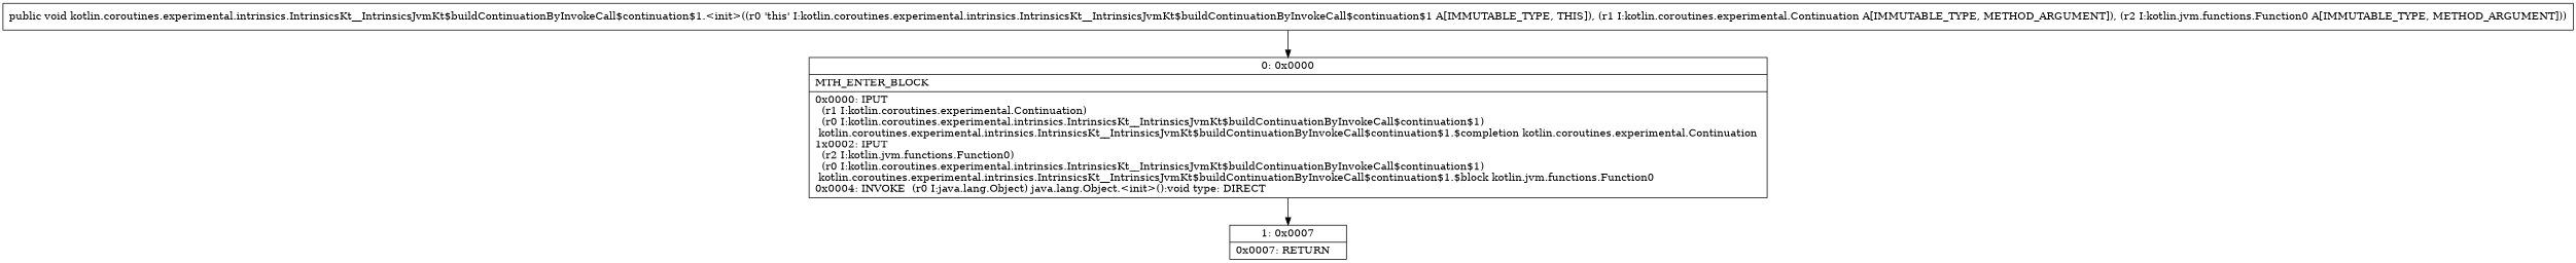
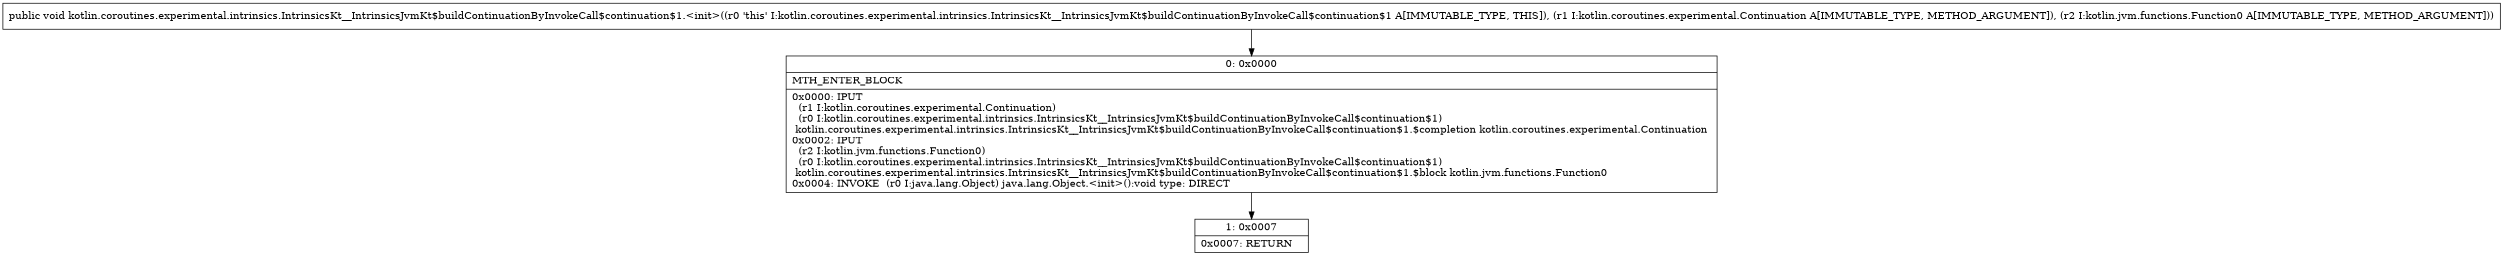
  digraph {
    fontname="DejaVu Serif"
    node [shape=record fontname="DejaVu Serif"]
    edge [fontname="DejaVu Serif"]
-   n1 [label="{0\:\ 0x0000|MTH_ENTER_BLOCK\l|0x0000: IPUT  \l  (r1 I:kotlin.coroutines.experimental.Continuation)\l  (r0 I:kotlin.coroutines.experimental.intrinsics.IntrinsicsKt__IntrinsicsJvmKt$buildContinuationByInvokeCall$continuation$1)\l kotlin.coroutines.experimental.intrinsics.IntrinsicsKt__IntrinsicsJvmKt$buildContinuationByInvokeCall$continuation$1.$completion kotlin.coroutines.experimental.Continuation \l1x0002: IPUT  \l  (r2 I:kotlin.jvm.functions.Function0)\l  (r0 I:kotlin.coroutines.experimental.intrinsics.IntrinsicsKt__IntrinsicsJvmKt$buildContinuationByInvokeCall$continuation$1)\l kotlin.coroutines.experimental.intrinsics.IntrinsicsKt__IntrinsicsJvmKt$buildContinuationByInvokeCall$continuation$1.$block kotlin.jvm.functions.Function0 \l0x0004: INVOKE  (r0 I:java.lang.Object) java.lang.Object.\<init\>():void type: DIRECT \l}"]
+   n1 [label="{0\:\ 0x0000|MTH_ENTER_BLOCK\l|0x0000: IPUT  \l  (r1 I:kotlin.coroutines.experimental.Continuation)\l  (r0 I:kotlin.coroutines.experimental.intrinsics.IntrinsicsKt__IntrinsicsJvmKt$buildContinuationByInvokeCall$continuation$1)\l kotlin.coroutines.experimental.intrinsics.IntrinsicsKt__IntrinsicsJvmKt$buildContinuationByInvokeCall$continuation$1.$completion kotlin.coroutines.experimental.Continuation \l0x0002: IPUT  \l  (r2 I:kotlin.jvm.functions.Function0)\l  (r0 I:kotlin.coroutines.experimental.intrinsics.IntrinsicsKt__IntrinsicsJvmKt$buildContinuationByInvokeCall$continuation$1)\l kotlin.coroutines.experimental.intrinsics.IntrinsicsKt__IntrinsicsJvmKt$buildContinuationByInvokeCall$continuation$1.$block kotlin.jvm.functions.Function0 \l0x0004: INVOKE  (r0 I:java.lang.Object) java.lang.Object.\<init\>():void type: DIRECT \l}"]
    n2 [label="{1\:\ 0x0007|0x0007: RETURN   \l}"]
    n3 [label="{public void kotlin.coroutines.experimental.intrinsics.IntrinsicsKt__IntrinsicsJvmKt$buildContinuationByInvokeCall$continuation$1.\<init\>((r0 'this' I:kotlin.coroutines.experimental.intrinsics.IntrinsicsKt__IntrinsicsJvmKt$buildContinuationByInvokeCall$continuation$1 A[IMMUTABLE_TYPE, THIS]), (r1 I:kotlin.coroutines.experimental.Continuation A[IMMUTABLE_TYPE, METHOD_ARGUMENT]), (r2 I:kotlin.jvm.functions.Function0 A[IMMUTABLE_TYPE, METHOD_ARGUMENT])) }"]
    n1 -> n2
    n3 -> n1
  }
